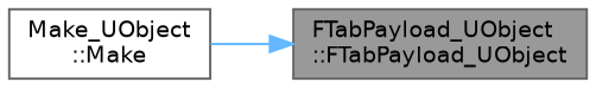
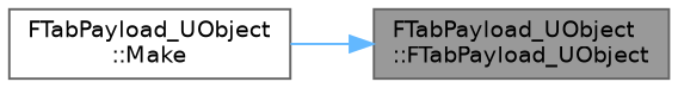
  digraph {
    rankdir=RL
    node [fontname=Helvetica fontsize=10 shape=box style=filled]
    n1 [color=gray40 fillcolor=grey60 fontcolor=black height=0.2 label="FTabPayload_UObject\l::FTabPayload_UObject" width=0.4]
-   n2 [color=grey40 fillcolor=white height=0.2 label="Make_UObject\l::Make" width=0.4]
+   n2 [color=grey40 fillcolor=white height=0.2 label="FTabPayload_UObject\l::Make" width=0.4]
    n1 -> n2 [color=steelblue1 dir=back fontname=Helvetica fontsize=10 labelfontname=Helvetica labelfontsize=10 style=solid]
  }
